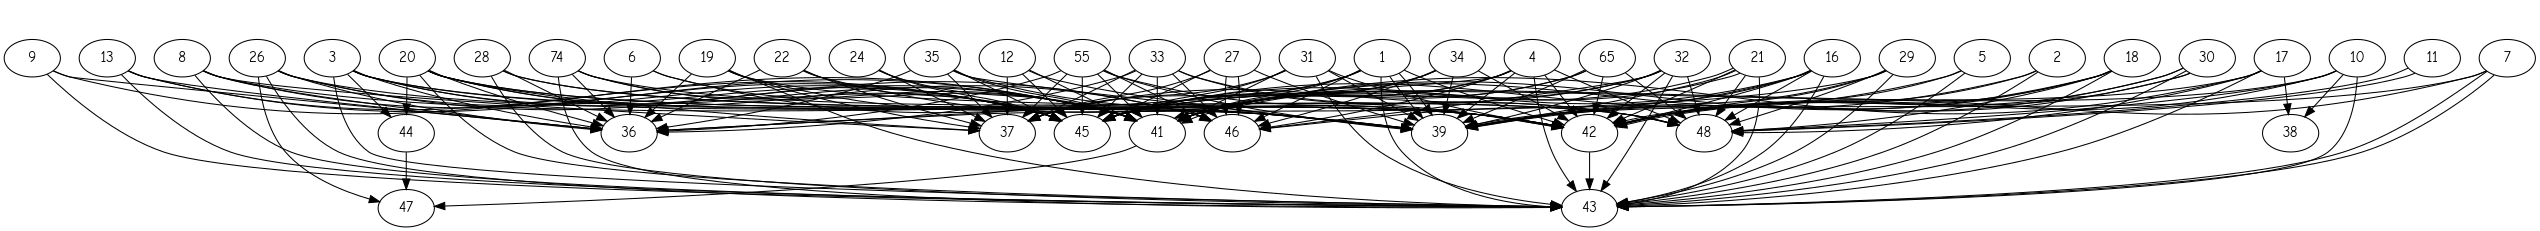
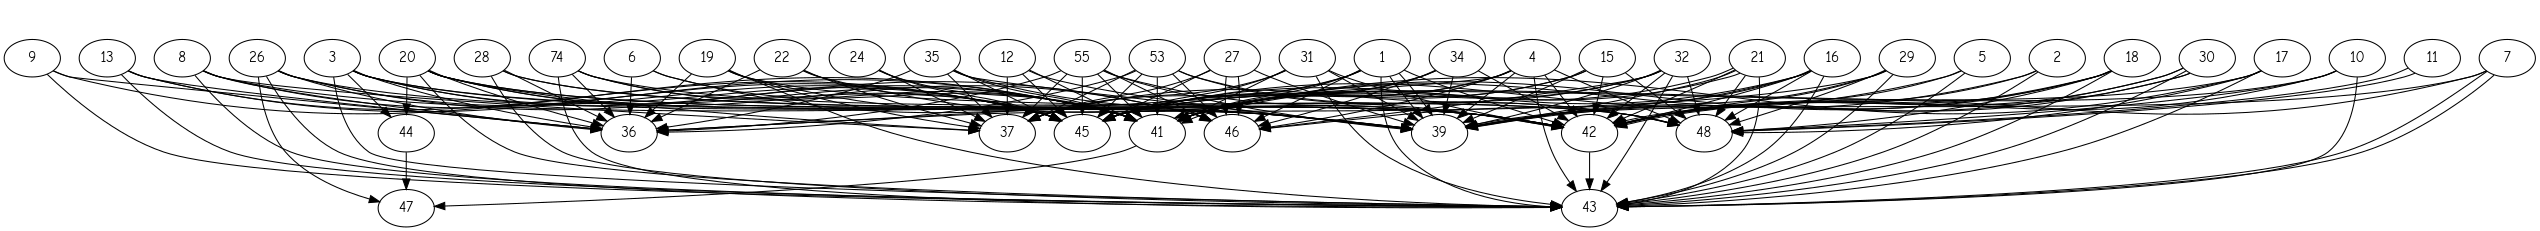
  digraph {
    fontname="Comic Neue"
    node [alpha=0.18 fontname="Comic Neue"]
    edge [fontname="Comic Neue"]
    1 [alpha=0.19 expect_size=3888570711075483]
    37 [alpha=0.13 expect_size=1465925061979926429696]
    39 [alpha=0.15 expect_size=13162304375631610]
    41 [alpha=0.09 expect_size=13925066676058760]
    42 [alpha=0.09 expect_size=546997097349122]
    43 [expect_size=464966833390449852416]
    45 [alpha=0.07 expect_size=1211362425004886065152]
    46 [alpha=0.11 expect_size=602688155025391222784]
    47 [alpha=0.09 expect_size=1261353735119131639808]
    2 [alpha=0.17 expect_size=2652794286238202]
    3 [expect_size=543546790934665216]
    36 [alpha=0.06 expect_size=7621653556682452]
    44 [alpha=0.14 expect_size=1591094826498552496128]
    4 [alpha=0.10 expect_size=1113280972419336503296]
    n15 [alpha=0.01 expect_size=691062039746785050624 label=48]
    5 [expect_size=67035447265078864]
    6 [expect_size=9444596845083040]
    7 [expect_size=32710174091741724]
    8 [alpha=0.16 expect_size=282051894170991198208]
    9 [alpha=0.08 expect_size=6176066602843261]
    10 [alpha=0.17 expect_size=530900627483759104]
-   38 [expect_size=1097175663627794944]
    11 [alpha=0.05 expect_size=622908878670731136]
    12 [alpha=0.06 expect_size=276839967350441152]
    13 [alpha=0.08 expect_size=570905488993462255616]
    n26 [alpha=0.14 expect_size=1210900419150457344 label=74]
-   15 [alpha=0.08 expect_size=1919453251010876669952 label=65]
+   15 [alpha=0.08 expect_size=1919453251010876669952]
    16 [alpha=0.14 expect_size=87675601959625162752]
    17 [alpha=0.02 expect_size=29122185819793232]
    18 [alpha=0.19 expect_size=7628319431145681]
    19 [alpha=0.07 expect_size=356245124515056]
    20 [alpha=0.19 expect_size=164966247660680904704]
    21 [alpha=0.09 expect_size=670495712575548817408]
    22 [alpha=0.04 expect_size=233993540552636768]
    24 [alpha=0.13 expect_size=974875971813376000]
    n36 [alpha=0.05 expect_size=36406650675016168 label=55]
    26 [alpha=0.03 expect_size=2246474884570890]
    27 [alpha=0.17 expect_size=9212408502105768]
    28 [alpha=0.19 expect_size=105510323974022627328]
    29 [alpha=0.04 expect_size=18242062011004392]
    30 [alpha=0.13 expect_size=1399616983956050673664]
    31 [alpha=0.07 expect_size=66522059847308080]
    32 [alpha=0.11 expect_size=1290899838203619966976]
-   33 [alpha=0.11 expect_size=10907490546750042]
+   33 [alpha=0.11 expect_size=10907490546750042 label=53]
    34 [alpha=0.19 expect_size=801309506464238080]
    35 [alpha=0.14 expect_size=180032566677900320]
    1 -> 37
    1 -> 39
    1 -> 39
    1 -> 41
    1 -> 42
    1 -> 43
    1 -> 45
    1 -> 46
    41 -> 47
    42 -> 43
    2 -> 41
    2 -> 42
    2 -> 43
    3 -> 39
    3 -> 41
    3 -> 42
    3 -> 43
    3 -> 45
    3 -> 36
    3 -> 44
    44 -> 47
    4 -> 39
    4 -> 41
    4 -> 42
    4 -> 43
    4 -> 45
    4 -> 46
    4 -> 36
    4 -> n15
    5 -> 42
    5 -> 43
    5 -> 45
    6 -> 39
    6 -> 41
    6 -> 36
    7 -> 39
    7 -> 42
    7 -> 43
    7 -> 43
    8 -> 37
    8 -> 42
    8 -> 43
    8 -> 45
    8 -> 36
    9 -> 41
    9 -> 43
    9 -> 36
    10 -> 42
    10 -> 43
    10 -> 45
    10 -> n15
-   10 -> 38
    11 -> n15
    11 -> n15
    12 -> 37
    12 -> 39
    12 -> 41
    12 -> 45
    13 -> 41
    13 -> 43
    13 -> 45
    13 -> 36
    n26 -> 41
    n26 -> 43
    n26 -> 45
    n26 -> 36
    n26 -> n15
    15 -> 39
    15 -> 41
    15 -> 42
    15 -> 45
    15 -> n15
    16 -> 39
    16 -> 42
    16 -> 43
    16 -> 45
    16 -> 46
    16 -> n15
    17 -> 41
    17 -> 43
    17 -> 45
    17 -> n15
-   17 -> 38
    18 -> 39
    18 -> 41
    18 -> 42
    18 -> 43
    18 -> n15
    19 -> 37
    19 -> 39
    19 -> 42
    19 -> 43
    19 -> 36
    20 -> 37
    20 -> 41
    20 -> 42
    20 -> 43
    20 -> 46
    20 -> 36
    20 -> 44
    20 -> n15
    21 -> 39
    21 -> 41
    21 -> 41
    21 -> 42
    21 -> 43
    21 -> n15
    22 -> 37
    22 -> 42
    22 -> 45
    22 -> 36
    24 -> 37
    24 -> 41
    24 -> 45
    n36 -> 37
    n36 -> 39
    n36 -> 41
    n36 -> 45
    n36 -> 46
    n36 -> 36
    n36 -> n15
    26 -> 39
    26 -> 43
    26 -> 45
    26 -> 46
    26 -> 47
    26 -> 36
    27 -> 37
    27 -> 39
    27 -> 45
    27 -> 46
    27 -> 46
    28 -> 39
    28 -> 42
    28 -> 43
    28 -> 36
    29 -> 39
    29 -> 42
    29 -> 43
    29 -> 36
    29 -> n15
    30 -> 39
    30 -> 39
    30 -> 42
    30 -> 42
    30 -> 43
    31 -> 37
    31 -> 39
    31 -> 41
    31 -> 42
    31 -> 43
    31 -> 45
    32 -> 37
    32 -> 39
    32 -> 41
    32 -> 42
    32 -> 43
    32 -> 46
    32 -> n15
    33 -> 37
    33 -> 41
    33 -> 42
    33 -> 45
    33 -> 46
    33 -> 36
    33 -> n15
    34 -> 39
    34 -> 41
    34 -> 42
    34 -> 45
    34 -> 46
    35 -> 37
    35 -> 39
    35 -> 41
    35 -> 42
    35 -> 45
    35 -> 36
  }
